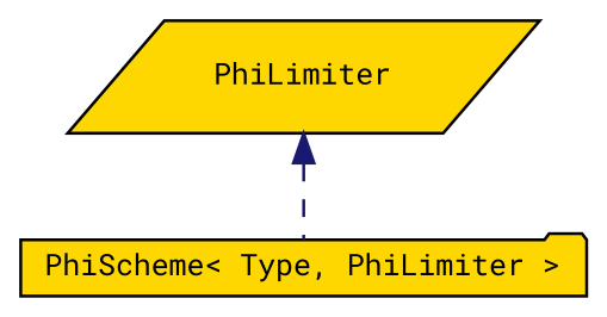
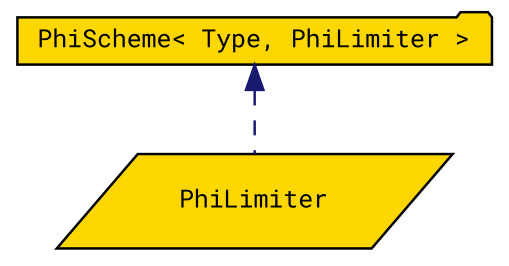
  digraph {
    fontname="Roboto Mono"
    node [color=black fillcolor=gold fontname="Roboto Mono" fontsize=10 style=filled]
    n1 [fontcolor=black height=0.2 label=PhiLimiter shape=parallelogram width=0.4]
    n2 [height=0.2 label="PhiScheme\< Type, PhiLimiter \>" shape=folder width=0.4]
-   n1 -> n2 [color=midnightblue dir=back fontname="Roboto Mono" fontsize=10 labelfontname=FreeSans labelfontsize=10 style=dashed]
+   n2 -> n1 [color=midnightblue dir=back fontname="Roboto Mono" fontsize=10 labelfontname=FreeSans labelfontsize=10 style=dashed]
  }
